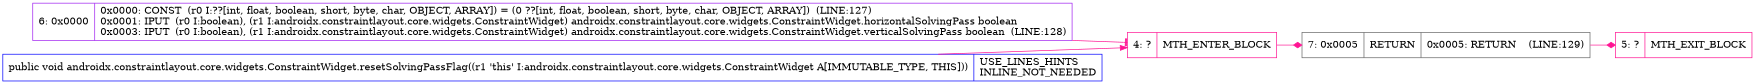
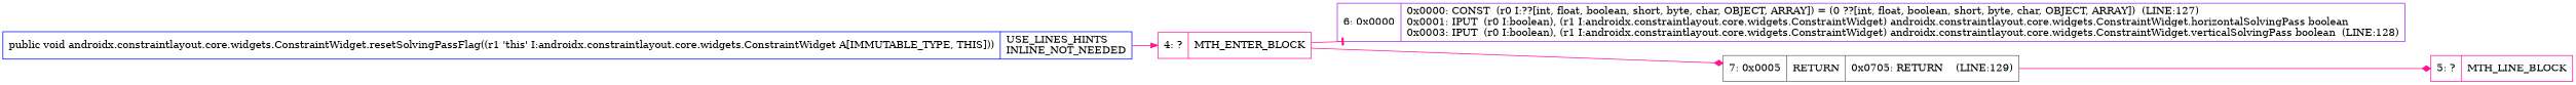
  digraph {
    rankdir=LR
    node [color=deeppink shape=record]
    edge [arrowhead=diamond color=deeppink]
    n1 [label="{4\:\ ?|MTH_ENTER_BLOCK\l}"]
    n2 [color=purple label="{6\:\ 0x0000|0x0000: CONST  (r0 I:??[int, float, boolean, short, byte, char, OBJECT, ARRAY]) = (0 ??[int, float, boolean, short, byte, char, OBJECT, ARRAY])  (LINE:127)\l0x0001: IPUT  (r0 I:boolean), (r1 I:androidx.constraintlayout.core.widgets.ConstraintWidget) androidx.constraintlayout.core.widgets.ConstraintWidget.horizontalSolvingPass boolean \l0x0003: IPUT  (r0 I:boolean), (r1 I:androidx.constraintlayout.core.widgets.ConstraintWidget) androidx.constraintlayout.core.widgets.ConstraintWidget.verticalSolvingPass boolean  (LINE:128)\l}"]
-   n3 [color=gray40 label="{7\:\ 0x0005|RETURN\l|0x0005: RETURN    (LINE:129)\l}"]
-   n4 [label="{5\:\ ?|MTH_EXIT_BLOCK\l}"]
+   n3 [color=gray40 label="{7\:\ 0x0005|RETURN\l|0x0705: RETURN    (LINE:129)\l}"]
+   n4 [label="{5\:\ ?|MTH_LINE_BLOCK\l}"]
    n5 [color=blue label="{public void androidx.constraintlayout.core.widgets.ConstraintWidget.resetSolvingPassFlag((r1 'this' I:androidx.constraintlayout.core.widgets.ConstraintWidget A[IMMUTABLE_TYPE, THIS]))  | USE_LINES_HINTS\lINLINE_NOT_NEEDED\l}"]
-   n2 -> n1 [arrowhead=tee]
+   n1 -> n2 [arrowhead=tee]
    n1 -> n3
    n3 -> n4
    n5 -> n1 [arrowhead=normal]
  }
